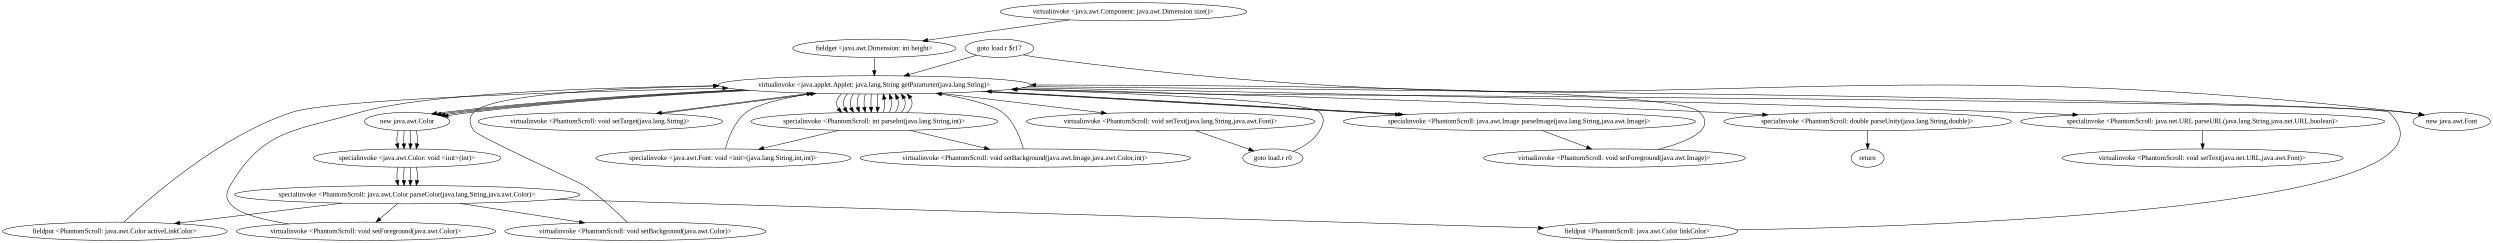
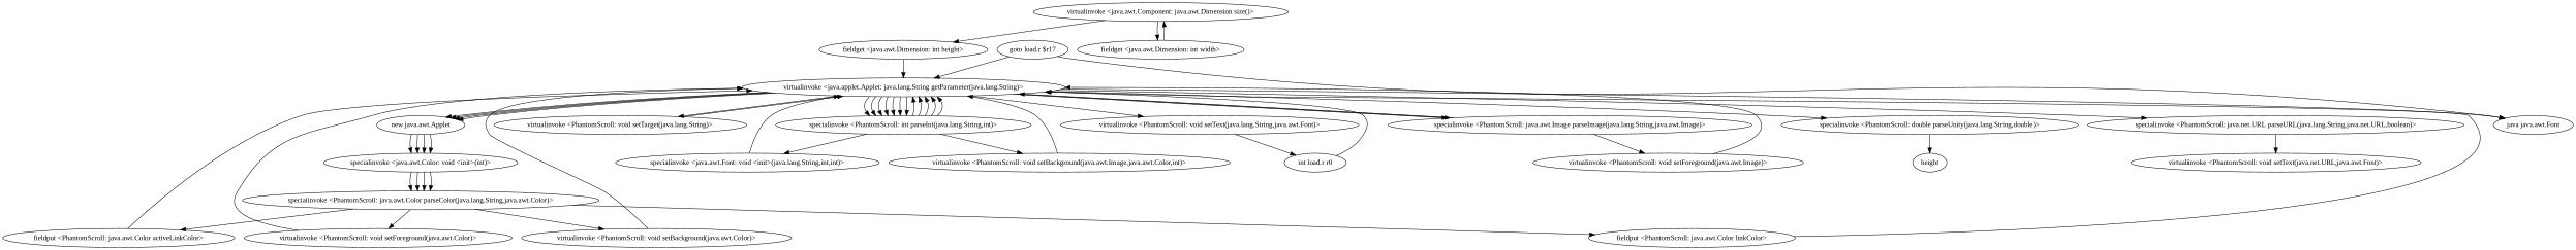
  digraph {
    fontname="Liberation Serif"
    node [fontname="Liberation Serif"]
    edge [fontname="Liberation Serif"]
    "virtualinvoke <java.awt.Component: java.awt.Dimension size()>"
+   "fieldget <java.awt.Dimension: int width>"
    "fieldget <java.awt.Dimension: int height>"
    "virtualinvoke <java.applet.Applet: java.lang.String getParameter(java.lang.String)>"
-   "new java.awt.Color"
+   "new java.awt.Color" [label="new java.awt.Applet"]
    "virtualinvoke <PhantomScroll: void setTarget(java.lang.String)>"
-   "new java.awt.Font"
+   "new java.awt.Font" [label="java java.awt.Font"]
    "specialinvoke <PhantomScroll: int parseInt(java.lang.String,int)>"
    "virtualinvoke <PhantomScroll: void setText(java.lang.String,java.awt.Font)>"
    "specialinvoke <PhantomScroll: java.awt.Image parseImage(java.lang.String,java.awt.Image)>"
    "specialinvoke <PhantomScroll: double parseUnity(java.lang.String,double)>"
    "specialinvoke <PhantomScroll: java.net.URL parseURL(java.lang.String,java.net.URL,boolean)>"
    "specialinvoke <java.awt.Color: void <init>(int)>"
    "specialinvoke <java.awt.Font: void <init>(java.lang.String,int,int)>"
    "virtualinvoke <PhantomScroll: void setBackground(java.awt.Image,java.awt.Color,int)>"
-   "goto load.r r0"
+   "goto load.r r0" [label="int load.r r0"]
    "virtualinvoke <PhantomScroll: void setForeground(java.awt.Image)>"
-   return
+   return [label=height]
    "virtualinvoke <PhantomScroll: void setText(java.net.URL,java.awt.Font)>"
    "specialinvoke <PhantomScroll: java.awt.Color parseColor(java.lang.String,java.awt.Color)>"
    "fieldput <PhantomScroll: java.awt.Color linkColor>"
    "fieldput <PhantomScroll: java.awt.Color activeLinkColor>"
    "virtualinvoke <PhantomScroll: void setForeground(java.awt.Color)>"
    "virtualinvoke <PhantomScroll: void setBackground(java.awt.Color)>"
    "goto load.r $r17"
+   "virtualinvoke <java.awt.Component: java.awt.Dimension size()>" -> "fieldget <java.awt.Dimension: int width>"
    "virtualinvoke <java.awt.Component: java.awt.Dimension size()>" -> "fieldget <java.awt.Dimension: int height>"
+   "fieldget <java.awt.Dimension: int width>" -> "virtualinvoke <java.awt.Component: java.awt.Dimension size()>"
    "fieldget <java.awt.Dimension: int height>" -> "virtualinvoke <java.applet.Applet: java.lang.String getParameter(java.lang.String)>"
    "virtualinvoke <java.applet.Applet: java.lang.String getParameter(java.lang.String)>" -> "new java.awt.Color"
    "virtualinvoke <java.applet.Applet: java.lang.String getParameter(java.lang.String)>" -> "new java.awt.Color"
    "virtualinvoke <java.applet.Applet: java.lang.String getParameter(java.lang.String)>" -> "new java.awt.Color"
    "virtualinvoke <java.applet.Applet: java.lang.String getParameter(java.lang.String)>" -> "new java.awt.Color"
    "virtualinvoke <java.applet.Applet: java.lang.String getParameter(java.lang.String)>" -> "virtualinvoke <PhantomScroll: void setTarget(java.lang.String)>"
    "virtualinvoke <java.applet.Applet: java.lang.String getParameter(java.lang.String)>" -> "new java.awt.Font"
    "virtualinvoke <java.applet.Applet: java.lang.String getParameter(java.lang.String)>" -> "specialinvoke <PhantomScroll: int parseInt(java.lang.String,int)>"
    "virtualinvoke <java.applet.Applet: java.lang.String getParameter(java.lang.String)>" -> "specialinvoke <PhantomScroll: int parseInt(java.lang.String,int)>"
    "virtualinvoke <java.applet.Applet: java.lang.String getParameter(java.lang.String)>" -> "specialinvoke <PhantomScroll: int parseInt(java.lang.String,int)>"
    "virtualinvoke <java.applet.Applet: java.lang.String getParameter(java.lang.String)>" -> "specialinvoke <PhantomScroll: int parseInt(java.lang.String,int)>"
    "virtualinvoke <java.applet.Applet: java.lang.String getParameter(java.lang.String)>" -> "specialinvoke <PhantomScroll: int parseInt(java.lang.String,int)>"
    "virtualinvoke <java.applet.Applet: java.lang.String getParameter(java.lang.String)>" -> "specialinvoke <PhantomScroll: int parseInt(java.lang.String,int)>"
    "virtualinvoke <java.applet.Applet: java.lang.String getParameter(java.lang.String)>" -> "specialinvoke <PhantomScroll: int parseInt(java.lang.String,int)>"
    "virtualinvoke <java.applet.Applet: java.lang.String getParameter(java.lang.String)>" -> "virtualinvoke <PhantomScroll: void setText(java.lang.String,java.awt.Font)>"
    "virtualinvoke <java.applet.Applet: java.lang.String getParameter(java.lang.String)>" -> "specialinvoke <PhantomScroll: java.awt.Image parseImage(java.lang.String,java.awt.Image)>"
    "virtualinvoke <java.applet.Applet: java.lang.String getParameter(java.lang.String)>" -> "specialinvoke <PhantomScroll: java.awt.Image parseImage(java.lang.String,java.awt.Image)>"
    "virtualinvoke <java.applet.Applet: java.lang.String getParameter(java.lang.String)>" -> "specialinvoke <PhantomScroll: double parseUnity(java.lang.String,double)>"
    "virtualinvoke <java.applet.Applet: java.lang.String getParameter(java.lang.String)>" -> "specialinvoke <PhantomScroll: java.net.URL parseURL(java.lang.String,java.net.URL,boolean)>"
    "new java.awt.Color" -> "specialinvoke <java.awt.Color: void <init>(int)>"
    "new java.awt.Color" -> "specialinvoke <java.awt.Color: void <init>(int)>"
    "new java.awt.Color" -> "specialinvoke <java.awt.Color: void <init>(int)>"
    "new java.awt.Color" -> "specialinvoke <java.awt.Color: void <init>(int)>"
    "virtualinvoke <PhantomScroll: void setTarget(java.lang.String)>" -> "virtualinvoke <java.applet.Applet: java.lang.String getParameter(java.lang.String)>"
    "specialinvoke <PhantomScroll: int parseInt(java.lang.String,int)>" -> "virtualinvoke <java.applet.Applet: java.lang.String getParameter(java.lang.String)>"
    "specialinvoke <PhantomScroll: int parseInt(java.lang.String,int)>" -> "virtualinvoke <java.applet.Applet: java.lang.String getParameter(java.lang.String)>"
    "specialinvoke <PhantomScroll: int parseInt(java.lang.String,int)>" -> "virtualinvoke <java.applet.Applet: java.lang.String getParameter(java.lang.String)>"
    "specialinvoke <PhantomScroll: int parseInt(java.lang.String,int)>" -> "virtualinvoke <java.applet.Applet: java.lang.String getParameter(java.lang.String)>"
    "specialinvoke <PhantomScroll: int parseInt(java.lang.String,int)>" -> "virtualinvoke <java.applet.Applet: java.lang.String getParameter(java.lang.String)>"
    "specialinvoke <PhantomScroll: int parseInt(java.lang.String,int)>" -> "specialinvoke <java.awt.Font: void <init>(java.lang.String,int,int)>"
    "specialinvoke <PhantomScroll: int parseInt(java.lang.String,int)>" -> "virtualinvoke <PhantomScroll: void setBackground(java.awt.Image,java.awt.Color,int)>"
    "virtualinvoke <PhantomScroll: void setText(java.lang.String,java.awt.Font)>" -> "goto load.r r0"
    "specialinvoke <PhantomScroll: java.awt.Image parseImage(java.lang.String,java.awt.Image)>" -> "virtualinvoke <java.applet.Applet: java.lang.String getParameter(java.lang.String)>"
    "specialinvoke <PhantomScroll: java.awt.Image parseImage(java.lang.String,java.awt.Image)>" -> "virtualinvoke <PhantomScroll: void setForeground(java.awt.Image)>"
    "specialinvoke <PhantomScroll: double parseUnity(java.lang.String,double)>" -> return
    "specialinvoke <PhantomScroll: java.net.URL parseURL(java.lang.String,java.net.URL,boolean)>" -> "virtualinvoke <PhantomScroll: void setText(java.net.URL,java.awt.Font)>"
    "specialinvoke <java.awt.Color: void <init>(int)>" -> "specialinvoke <PhantomScroll: java.awt.Color parseColor(java.lang.String,java.awt.Color)>"
    "specialinvoke <java.awt.Color: void <init>(int)>" -> "specialinvoke <PhantomScroll: java.awt.Color parseColor(java.lang.String,java.awt.Color)>"
    "specialinvoke <java.awt.Color: void <init>(int)>" -> "specialinvoke <PhantomScroll: java.awt.Color parseColor(java.lang.String,java.awt.Color)>"
    "specialinvoke <java.awt.Color: void <init>(int)>" -> "specialinvoke <PhantomScroll: java.awt.Color parseColor(java.lang.String,java.awt.Color)>"
    "specialinvoke <java.awt.Font: void <init>(java.lang.String,int,int)>" -> "virtualinvoke <java.applet.Applet: java.lang.String getParameter(java.lang.String)>"
    "virtualinvoke <PhantomScroll: void setBackground(java.awt.Image,java.awt.Color,int)>" -> "virtualinvoke <java.applet.Applet: java.lang.String getParameter(java.lang.String)>"
    "goto load.r r0" -> "virtualinvoke <java.applet.Applet: java.lang.String getParameter(java.lang.String)>"
    "virtualinvoke <PhantomScroll: void setForeground(java.awt.Image)>" -> "virtualinvoke <java.applet.Applet: java.lang.String getParameter(java.lang.String)>"
    "specialinvoke <PhantomScroll: java.awt.Color parseColor(java.lang.String,java.awt.Color)>" -> "fieldput <PhantomScroll: java.awt.Color linkColor>"
    "specialinvoke <PhantomScroll: java.awt.Color parseColor(java.lang.String,java.awt.Color)>" -> "fieldput <PhantomScroll: java.awt.Color activeLinkColor>"
    "specialinvoke <PhantomScroll: java.awt.Color parseColor(java.lang.String,java.awt.Color)>" -> "virtualinvoke <PhantomScroll: void setForeground(java.awt.Color)>"
    "specialinvoke <PhantomScroll: java.awt.Color parseColor(java.lang.String,java.awt.Color)>" -> "virtualinvoke <PhantomScroll: void setBackground(java.awt.Color)>"
    "fieldput <PhantomScroll: java.awt.Color linkColor>" -> "virtualinvoke <java.applet.Applet: java.lang.String getParameter(java.lang.String)>"
    "fieldput <PhantomScroll: java.awt.Color activeLinkColor>" -> "virtualinvoke <java.applet.Applet: java.lang.String getParameter(java.lang.String)>"
    "virtualinvoke <PhantomScroll: void setForeground(java.awt.Color)>" -> "virtualinvoke <java.applet.Applet: java.lang.String getParameter(java.lang.String)>"
    "virtualinvoke <PhantomScroll: void setBackground(java.awt.Color)>" -> "virtualinvoke <java.applet.Applet: java.lang.String getParameter(java.lang.String)>"
    "goto load.r $r17" -> "virtualinvoke <java.applet.Applet: java.lang.String getParameter(java.lang.String)>"
    "goto load.r $r17" -> "new java.awt.Font"
  }
